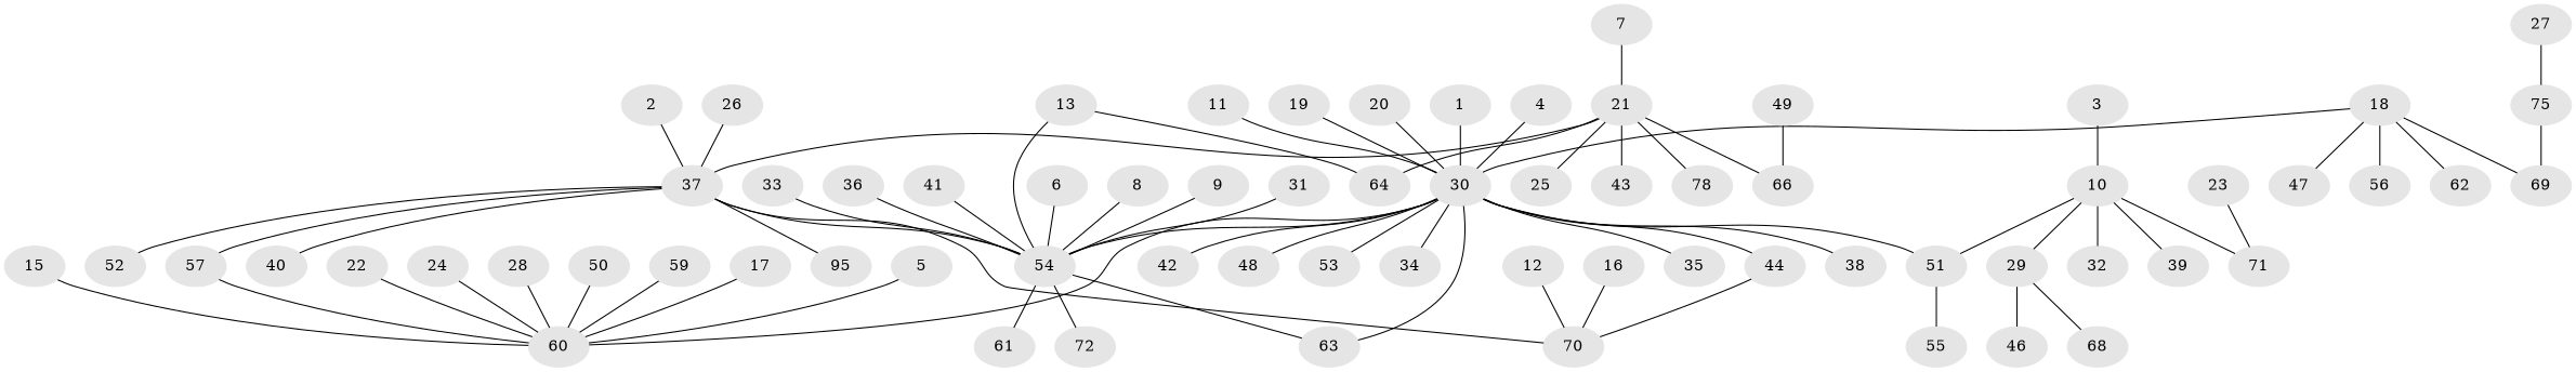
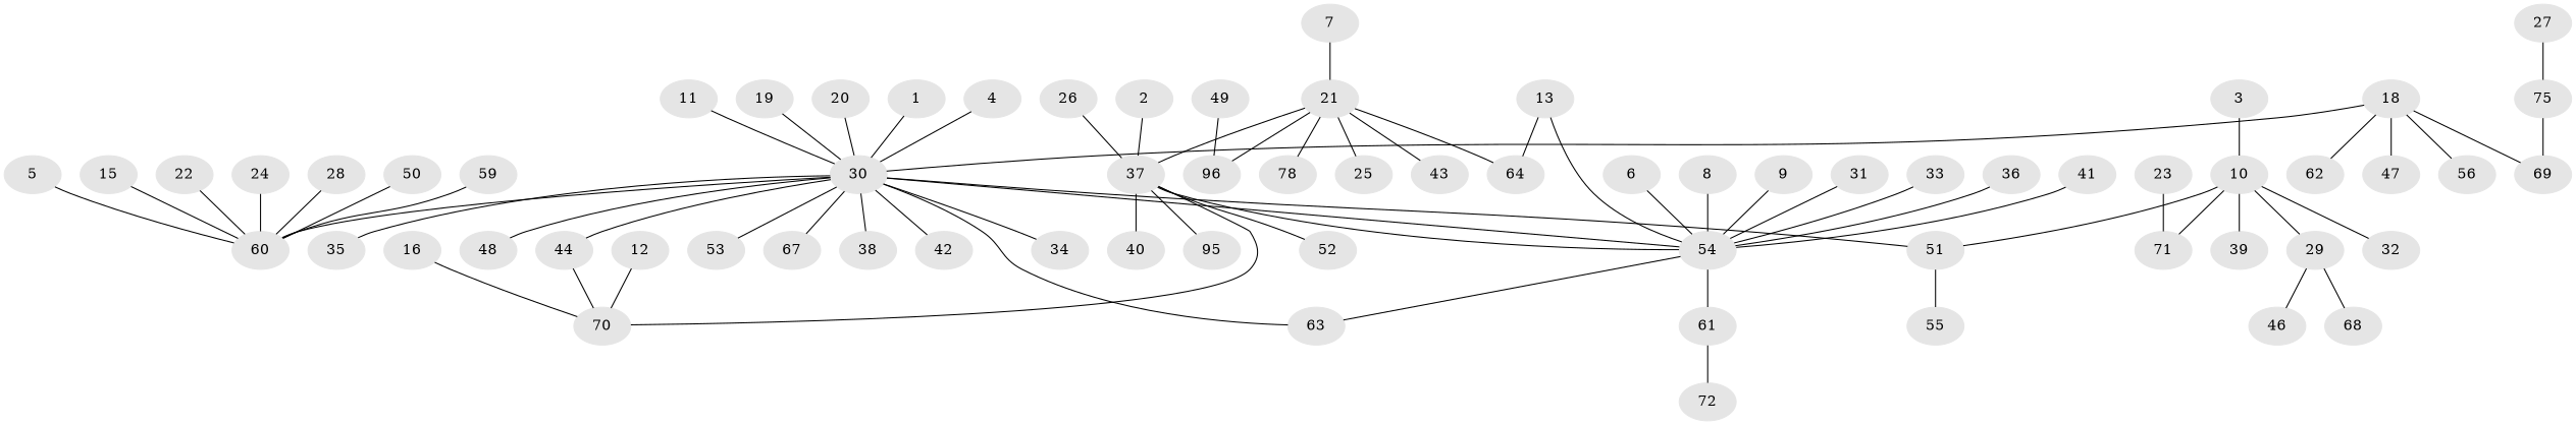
  graph {
    node [color=gray90 style=filled]
    edge [weight=1.0]
    1
    30
    60
    54
    51
    34
    35
    38
    42
    44
    48
    53
    63
+   67
    2
    37
    70
    40
    n19 [label=95]
    52
-   57
    3
    10
    29
    32
    39
    71
    4
    5
    6
    61
    72
    7
    21
    64
    25
    43
    n38 [label=78]
-   66
+   66 [label=96]
    8
    9
    46
    68
    55
    11
    12
    13
    15
    16
-   17
    18
    47
    56
    62
    69
    19
    20
    22
    23
    24
    26
    n62 [label=75]
    27
    28
    31
    33
    36
    41
    49
    50
    59
    1 -- 30
    30 -- 60
    30 -- 54
    30 -- 51
    30 -- 34
    30 -- 35
    30 -- 38
    30 -- 42
    30 -- 44
    30 -- 48
    30 -- 53
    30 -- 63
+   30 -- 67
    54 -- 63
    54 -- 61
-   54 -- 72
+   61 -- 72
    51 -- 55
    44 -- 70
    2 -- 37
    37 -- 54
    37 -- 70
    37 -- 40
    37 -- n19
    37 -- 52
-   37 -- 57
-   57 -- 60
    3 -- 10
    10 -- 51
    10 -- 29
    10 -- 32
    10 -- 39
    10 -- 71
    29 -- 46
    29 -- 68
    4 -- 30
    5 -- 60
    6 -- 54
    7 -- 21
    21 -- 37
    21 -- 64
    21 -- 25
    21 -- 43
    21 -- n38
    21 -- 66
    8 -- 54
    9 -- 54
    11 -- 30
    12 -- 70
    13 -- 54
    13 -- 64
    15 -- 60
    16 -- 70
-   17 -- 60
    18 -- 30
    18 -- 47
    18 -- 56
    18 -- 62
    18 -- 69
    19 -- 30
    20 -- 30
    22 -- 60
    23 -- 71
    24 -- 60
    26 -- 37
    n62 -- 69
    27 -- n62
    28 -- 60
    31 -- 54
    33 -- 54
    36 -- 54
    41 -- 54
    49 -- 66
    50 -- 60
    59 -- 60
  }
